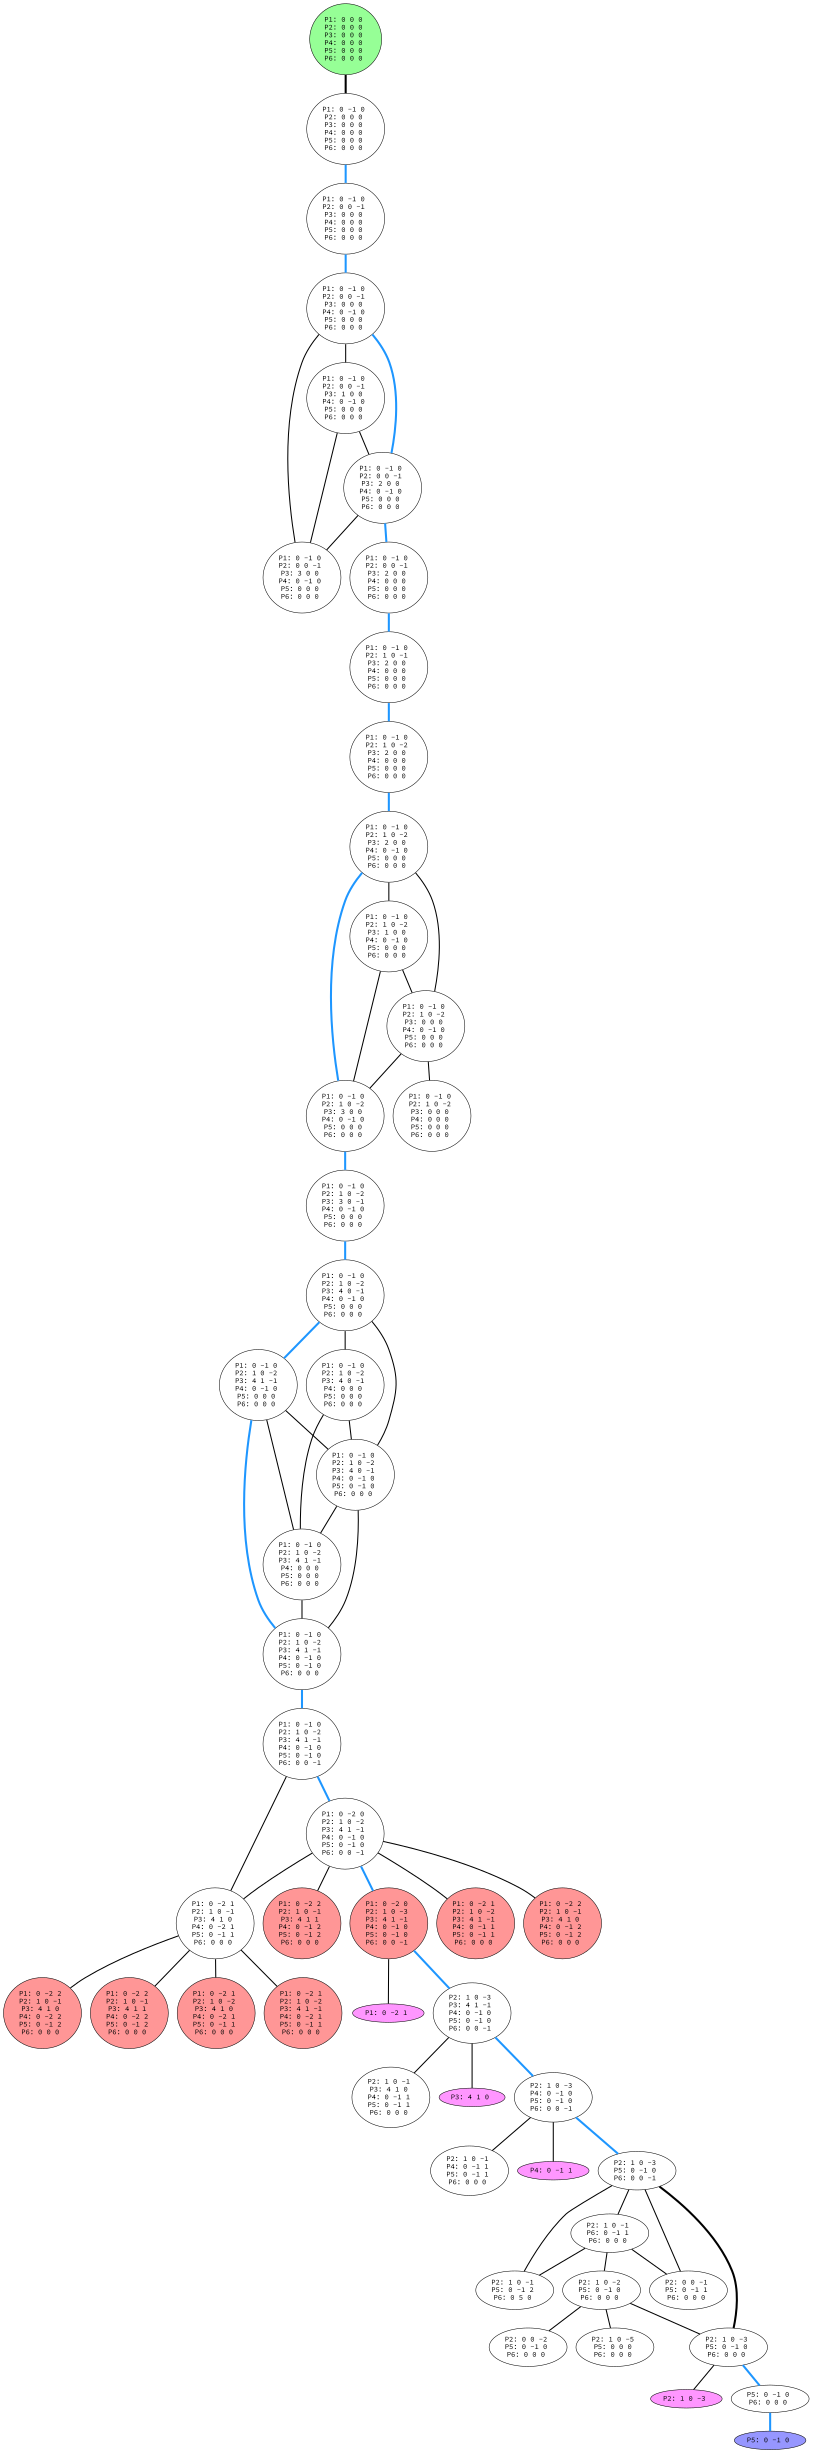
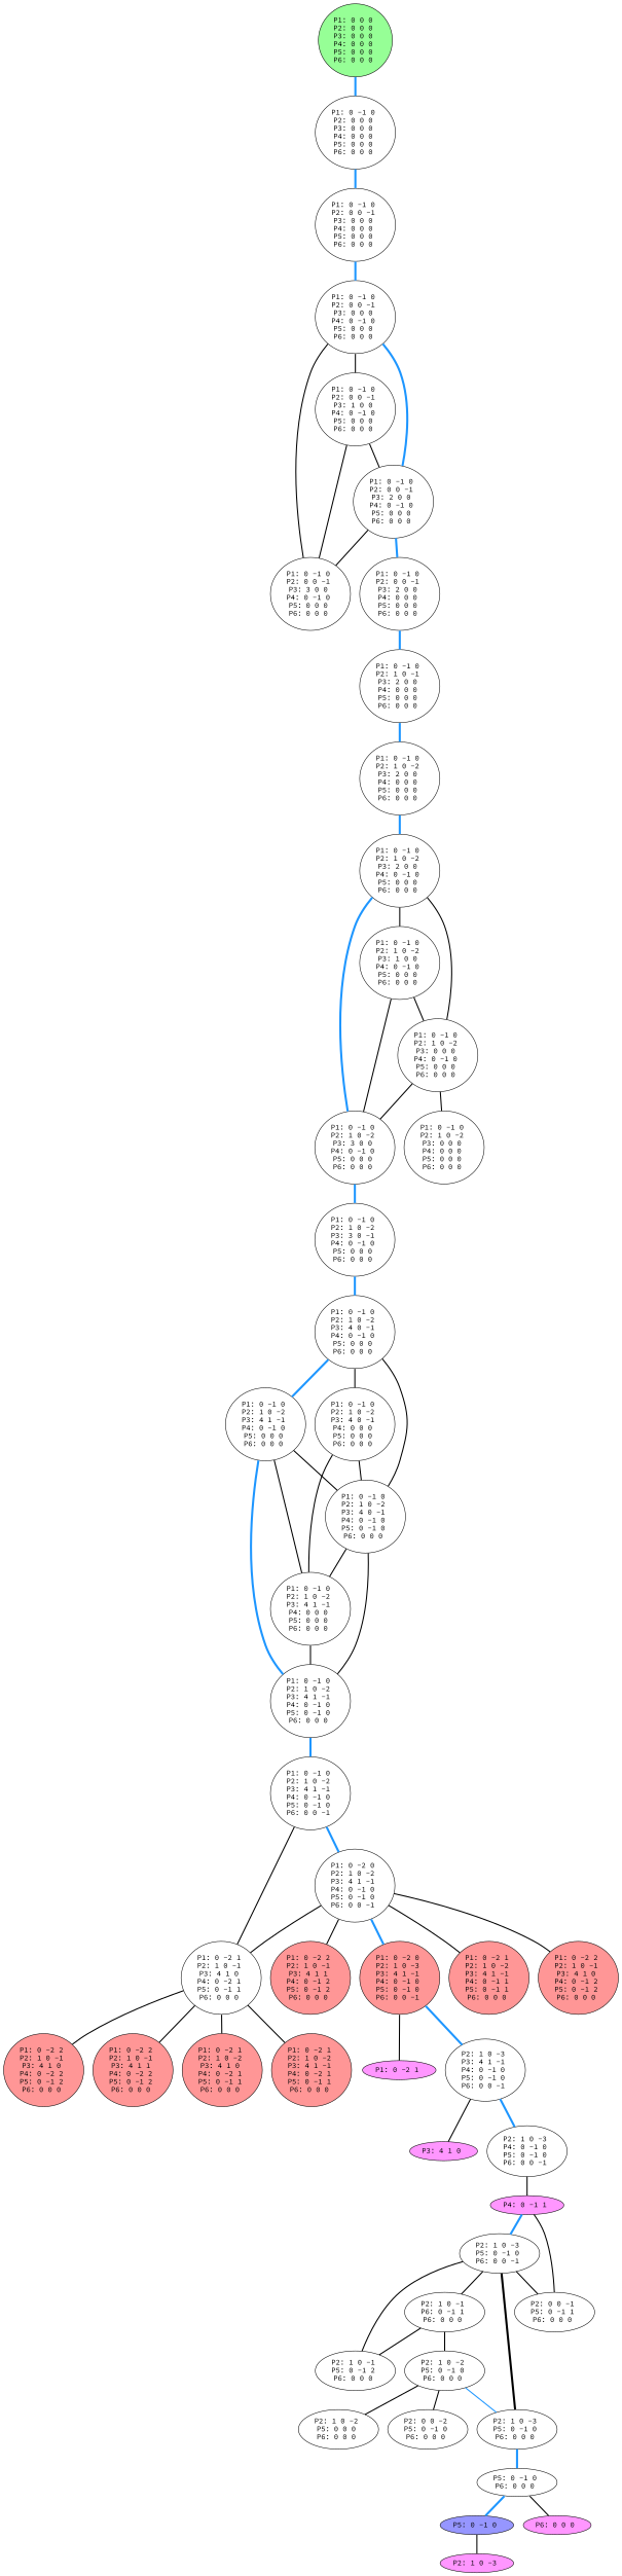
  graph {
    color=black
    fontname="Source Code Pro"
    node [fontname="Source Code Pro"]
    edge [color=black fontname="Source Code Pro" style=bold]
    n1 [fillcolor="#96FF96" label="P1: 0 0 0 \nP2: 0 0 0 \nP3: 0 0 0 \nP4: 0 0 0 \nP5: 0 0 0 \nP6: 0 0 0 \n" style=filled]
    n2 [label="P1: 0 -1 0 \nP2: 0 0 0 \nP3: 0 0 0 \nP4: 0 0 0 \nP5: 0 0 0 \nP6: 0 0 0 \n"]
    n3 [label="P1: 0 -1 0 \nP2: 0 0 -1 \nP3: 0 0 0 \nP4: 0 0 0 \nP5: 0 0 0 \nP6: 0 0 0 \n"]
    n4 [label="P1: 0 -1 0 \nP2: 0 0 -1 \nP3: 0 0 0 \nP4: 0 -1 0 \nP5: 0 0 0 \nP6: 0 0 0 \n"]
    n5 [label="P1: 0 -1 0 \nP2: 0 0 -1 \nP3: 1 0 0 \nP4: 0 -1 0 \nP5: 0 0 0 \nP6: 0 0 0 \n"]
    n6 [label="P1: 0 -1 0 \nP2: 0 0 -1 \nP3: 2 0 0 \nP4: 0 -1 0 \nP5: 0 0 0 \nP6: 0 0 0 \n"]
    n7 [label="P1: 0 -1 0 \nP2: 0 0 -1 \nP3: 3 0 0 \nP4: 0 -1 0 \nP5: 0 0 0 \nP6: 0 0 0 \n"]
    n8 [label="P1: 0 -1 0 \nP2: 0 0 -1 \nP3: 2 0 0 \nP4: 0 0 0 \nP5: 0 0 0 \nP6: 0 0 0 \n"]
    n9 [label="P1: 0 -1 0 \nP2: 1 0 -1 \nP3: 2 0 0 \nP4: 0 0 0 \nP5: 0 0 0 \nP6: 0 0 0 \n"]
    n10 [label="P1: 0 -1 0 \nP2: 1 0 -2 \nP3: 2 0 0 \nP4: 0 0 0 \nP5: 0 0 0 \nP6: 0 0 0 \n"]
    n11 [label="P1: 0 -1 0 \nP2: 1 0 -2 \nP3: 2 0 0 \nP4: 0 -1 0 \nP5: 0 0 0 \nP6: 0 0 0 \n"]
    n12 [label="P1: 0 -1 0 \nP2: 1 0 -2 \nP3: 1 0 0 \nP4: 0 -1 0 \nP5: 0 0 0 \nP6: 0 0 0 \n"]
    n13 [label="P1: 0 -1 0 \nP2: 1 0 -2 \nP3: 0 0 0 \nP4: 0 -1 0 \nP5: 0 0 0 \nP6: 0 0 0 \n"]
    n14 [label="P1: 0 -1 0 \nP2: 1 0 -2 \nP3: 3 0 0 \nP4: 0 -1 0 \nP5: 0 0 0 \nP6: 0 0 0 \n"]
    n15 [label="P1: 0 -1 0 \nP2: 1 0 -2 \nP3: 0 0 0 \nP4: 0 0 0 \nP5: 0 0 0 \nP6: 0 0 0 \n"]
    n16 [label="P1: 0 -1 0 \nP2: 1 0 -2 \nP3: 3 0 -1 \nP4: 0 -1 0 \nP5: 0 0 0 \nP6: 0 0 0 \n"]
    n17 [label="P1: 0 -1 0 \nP2: 1 0 -2 \nP3: 4 0 -1 \nP4: 0 -1 0 \nP5: 0 0 0 \nP6: 0 0 0 \n"]
    n18 [label="P1: 0 -1 0 \nP2: 1 0 -2 \nP3: 4 1 -1 \nP4: 0 -1 0 \nP5: 0 0 0 \nP6: 0 0 0 \n"]
    n19 [label="P1: 0 -1 0 \nP2: 1 0 -2 \nP3: 4 0 -1 \nP4: 0 0 0 \nP5: 0 0 0 \nP6: 0 0 0 \n"]
    n20 [label="P1: 0 -1 0 \nP2: 1 0 -2 \nP3: 4 0 -1 \nP4: 0 -1 0 \nP5: 0 -1 0 \nP6: 0 0 0 \n"]
    n21 [label="P1: 0 -1 0 \nP2: 1 0 -2 \nP3: 4 1 -1 \nP4: 0 0 0 \nP5: 0 0 0 \nP6: 0 0 0 \n"]
    n22 [label="P1: 0 -1 0 \nP2: 1 0 -2 \nP3: 4 1 -1 \nP4: 0 -1 0 \nP5: 0 -1 0 \nP6: 0 0 0 \n"]
    n23 [label="P1: 0 -1 0 \nP2: 1 0 -2 \nP3: 4 1 -1 \nP4: 0 -1 0 \nP5: 0 -1 0 \nP6: 0 0 -1 \n"]
    n24 [label="P1: 0 -2 0 \nP2: 1 0 -2 \nP3: 4 1 -1 \nP4: 0 -1 0 \nP5: 0 -1 0 \nP6: 0 0 -1 \n"]
    n25 [label="P1: 0 -2 1 \nP2: 1 0 -1 \nP3: 4 1 0 \nP4: 0 -2 1 \nP5: 0 -1 1 \nP6: 0 0 0 \n"]
    n26 [fillcolor="#FF9696" label="P1: 0 -2 0 \nP2: 1 0 -3 \nP3: 4 1 -1 \nP4: 0 -1 0 \nP5: 0 -1 0 \nP6: 0 0 -1 \n" style=filled]
    n27 [fillcolor="#FF9696" label="P1: 0 -2 1 \nP2: 1 0 -2 \nP3: 4 1 -1 \nP4: 0 -1 1 \nP5: 0 -1 1 \nP6: 0 0 0 \n" style=filled]
    n28 [fillcolor="#FF9696" label="P1: 0 -2 2 \nP2: 1 0 -1 \nP3: 4 1 0 \nP4: 0 -1 2 \nP5: 0 -1 2 \nP6: 0 0 0 \n" style=filled]
    n29 [fillcolor="#FF9696" label="P1: 0 -2 2 \nP2: 1 0 -1 \nP3: 4 1 1 \nP4: 0 -1 2 \nP5: 0 -1 2 \nP6: 0 0 0 \n" style=filled]
    n30 [fillcolor="#FF9696" label="P1: 0 -2 1 \nP2: 1 0 -2 \nP3: 4 1 0 \nP4: 0 -2 1 \nP5: 0 -1 1 \nP6: 0 0 0 \n" style=filled]
    n31 [fillcolor="#FF9696" label="P1: 0 -2 1 \nP2: 1 0 -2 \nP3: 4 1 -1 \nP4: 0 -2 1 \nP5: 0 -1 1 \nP6: 0 0 0 \n" style=filled]
    n32 [fillcolor="#FF9696" label="P1: 0 -2 2 \nP2: 1 0 -1 \nP3: 4 1 0 \nP4: 0 -2 2 \nP5: 0 -1 2 \nP6: 0 0 0 \n" style=filled]
    n33 [fillcolor="#FF9696" label="P1: 0 -2 2 \nP2: 1 0 -1 \nP3: 4 1 1 \nP4: 0 -2 2 \nP5: 0 -1 2 \nP6: 0 0 0 \n" style=filled]
    n34 [fillcolor="#FF96FF" label="P1: 0 -2 1 \n" style=filled]
    n35 [label="P2: 1 0 -3 \nP3: 4 1 -1 \nP4: 0 -1 0 \nP5: 0 -1 0 \nP6: 0 0 -1 \n"]
-   n36 [label="P2: 1 0 -1 \nP3: 4 1 0 \nP4: 0 -1 1 \nP5: 0 -1 1 \nP6: 0 0 0 \n"]
    n37 [fillcolor="#FF96FF" label="P3: 4 1 0 \n" style=filled]
    n38 [label="P2: 1 0 -3 \nP4: 0 -1 0 \nP5: 0 -1 0 \nP6: 0 0 -1 \n"]
-   n39 [label="P2: 1 0 -1 \nP4: 0 -1 1 \nP5: 0 -1 1 \nP6: 0 0 0 \n"]
    n40 [fillcolor="#FF96FF" label="P4: 0 -1 1 \n" style=filled]
    n41 [label="P2: 1 0 -3 \nP5: 0 -1 0 \nP6: 0 0 -1 \n"]
    n42 [label="P2: 1 0 -1 \nP6: 0 -1 1 \nP6: 0 0 0 \n"]
    n43 [label="P2: 1 0 -3 \nP5: 0 -1 0 \nP6: 0 0 0 \n"]
-   n44 [label="P2: 1 0 -1 \nP5: 0 -1 2 \nP6: 0 5 0 \n"]
+   n44 [label="P2: 1 0 -1 \nP5: 0 -1 2 \nP6: 0 0 0 \n"]
    n45 [label="P2: 0 0 -1 \nP5: 0 -1 1 \nP6: 0 0 0 \n"]
    n46 [label="P2: 1 0 -2 \nP5: 0 -1 0 \nP6: 0 0 0 \n"]
    n47 [label="P2: 0 0 -2 \nP5: 0 -1 0 \nP6: 0 0 0 \n"]
-   n48 [label="P2: 1 0 -5 \nP5: 0 0 0 \nP6: 0 0 0 \n"]
+   n48 [label="P2: 1 0 -2 \nP5: 0 0 0 \nP6: 0 0 0 \n"]
    n49 [fillcolor="#FF96FF" label="P2: 1 0 -3 \n" style=filled]
    n50 [label="P5: 0 -1 0 \nP6: 0 0 0 \n"]
    n51 [fillcolor="#9696FF" label="P5: 0 -1 0 \n" style=filled]
-   n1 -- n2 [penwidth=4.0]
+   n52 [fillcolor="#FF96FF" label="P6: 0 0 0 \n" style=filled]
+   n1 -- n2 [color="#1E96FF" penwidth=4.0]
    n2 -- n3 [color="#1E96FF" penwidth=4.0]
    n3 -- n4 [color="#1E96FF" penwidth=4.0]
    n4 -- n5
    n4 -- n6 [color="#1E96FF" penwidth=4.0]
    n4 -- n7
    n5 -- n6
    n5 -- n7
    n6 -- n7
    n6 -- n8 [color="#1E96FF" penwidth=4.0]
    n8 -- n9 [color="#1E96FF" penwidth=4.0]
    n9 -- n10 [color="#1E96FF" penwidth=4.0]
    n10 -- n11 [color="#1E96FF" penwidth=4.0]
    n11 -- n12
    n11 -- n13
    n11 -- n14 [color="#1E96FF" penwidth=4.0]
    n12 -- n13
    n12 -- n14
    n13 -- n14
    n13 -- n15
    n14 -- n16 [color="#1E96FF" penwidth=4.0]
    n16 -- n17 [color="#1E96FF" penwidth=4.0]
    n17 -- n18 [color="#1E96FF" penwidth=4.0]
    n17 -- n19
    n17 -- n20
    n18 -- n20
    n18 -- n21
    n18 -- n22 [color="#1E96FF" penwidth=4.0]
    n19 -- n20
    n19 -- n21
    n20 -- n21
    n20 -- n22
    n21 -- n22
    n22 -- n23 [color="#1E96FF" penwidth=4.0]
    n23 -- n24 [color="#1E96FF" penwidth=4.0]
    n23 -- n25
    n24 -- n25
    n24 -- n26 [color="#1E96FF" penwidth=4.0]
    n24 -- n27
    n24 -- n28
    n24 -- n29
    n25 -- n30
    n25 -- n31
    n25 -- n32
    n25 -- n33
    n26 -- n34
    n26 -- n35 [color="#1E96FF" penwidth=4.0]
-   n35 -- n36
    n35 -- n37
    n35 -- n38 [color="#1E96FF" penwidth=4.0]
-   n38 -- n39
    n38 -- n40
-   n38 -- n41 [color="#1E96FF" penwidth=4.0]
+   n40 -- n41 [color="#1E96FF" penwidth=4.0]
    n41 -- n42
    n41 -- n43 [penwidth=4.0]
    n41 -- n44
    n41 -- n45
    n42 -- n44
-   n42 -- n45
+   n40 -- n45
    n42 -- n46
-   n43 -- n49
+   n51 -- n49
    n43 -- n50 [color="#1E96FF" penwidth=4.0]
-   n46 -- n43
+   n46 -- n43 [color="#1E96FF"]
    n46 -- n47
    n46 -- n48
    n50 -- n51 [color="#1E96FF" penwidth=4.0]
+   n50 -- n52
  }
